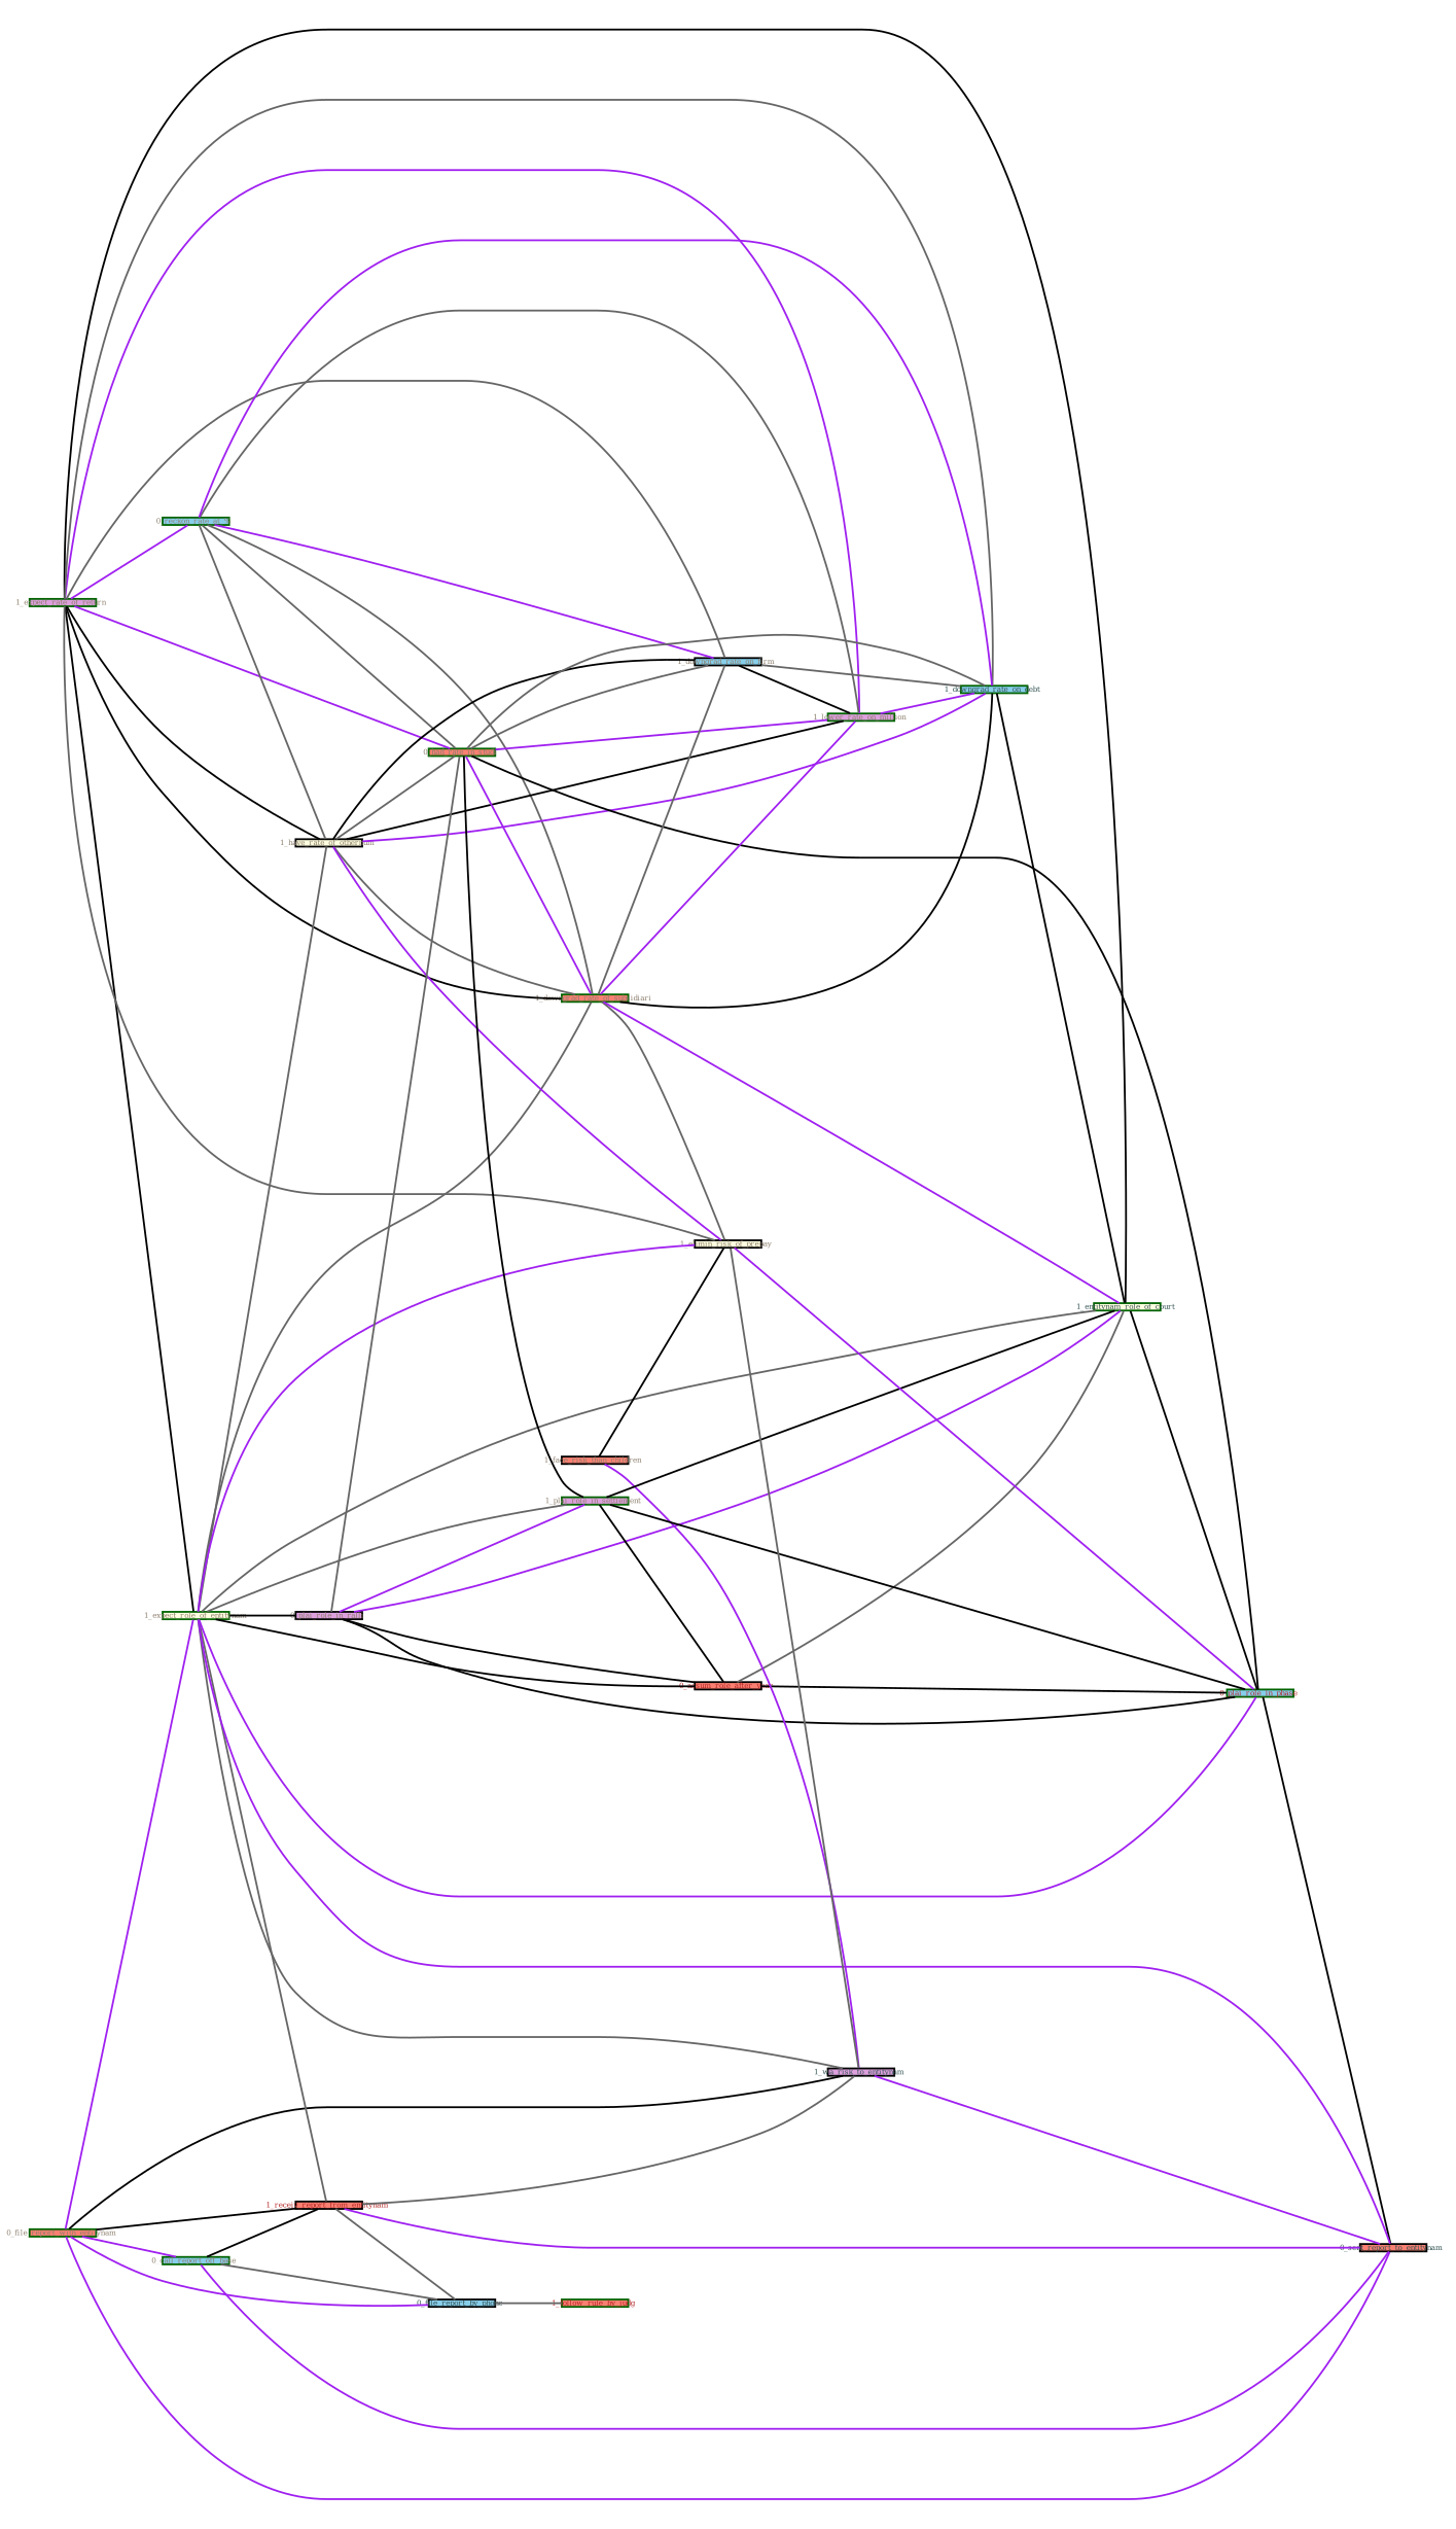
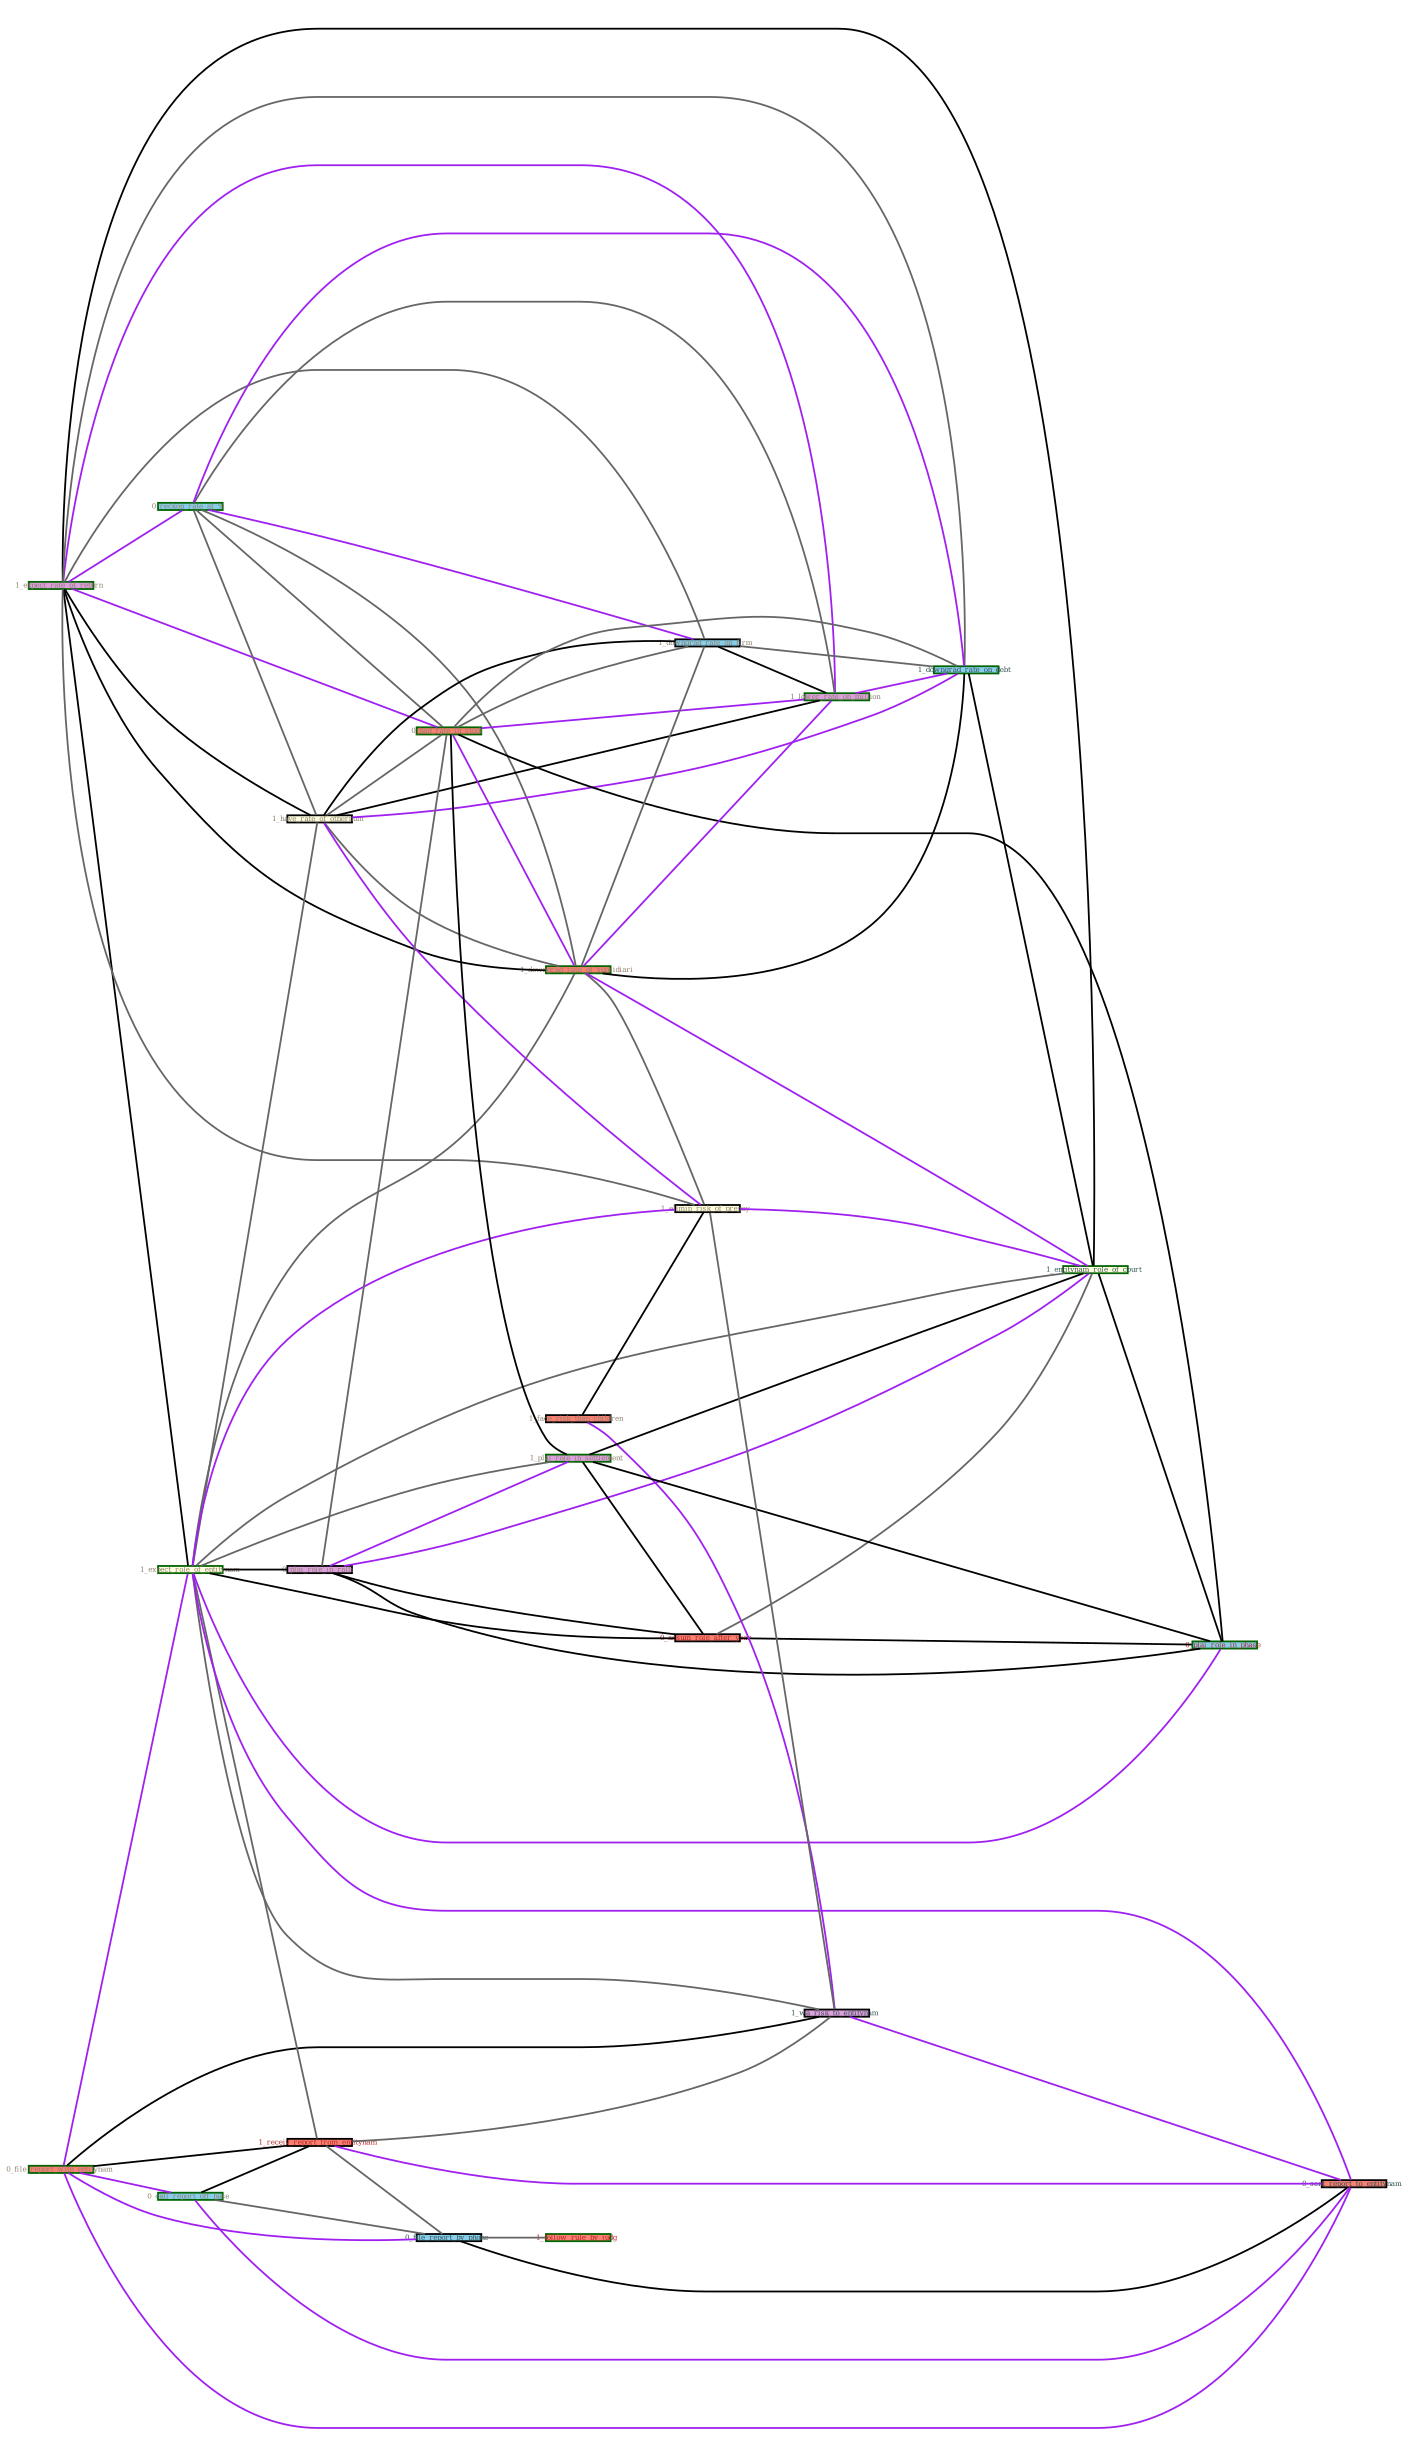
  graph {
    rankdir=LR
    node [color=darkgreen fillcolor=salmon fixedsize=true fontcolor="#8b7d6b" fontsize=4 shape=polygon style=filled]
    edge [color=gray40 w=1]
    "1_receiv_report_from_entitynam " [color=black fontcolor="#b22222" height=.06 width=.5]
    "0_assum_role_after_year " [color=black fontcolor="#b22222" height=.06 width=.5]
    "1_follow_rule_by_judg " [fontcolor="#b22222" height=.06 width=.5]
    "0_plai_role_in_phase " [fillcolor=skyblue fontcolor="#b22222" height=.06 width=.5]
    "0_file_report_with_entitynam " [height=.06 width=.5]
    "1_expect_rate_of_return " [fillcolor=plum height=.06 width=.5]
    n7 [fillcolor=lightyellow height=.06 label="1_expect_role_of_entitynam" width=.5]
    "0_reckon_rate_at_% " [fillcolor=skyblue height=.06 width=.5]
    "1_have_rate_of_othernum " [color=black fillcolor=lightyellow height=.06 width=.5]
    "0_plai_role_in_ralli " [color=black fillcolor=plum height=.06 width=.5]
    "0_had_rate_in_studi " [height=.06 width=.5]
    "1_face_risk_than_children " [color=black height=.06 width=.5]
    "1_plai_role_in_settlement " [fillcolor=plum height=.06 width=.5]
    "0_call_report_off_base " [fillcolor=skyblue height=.06 width=.5]
    "1_downgrad_rate_of_subsidiari " [height=.06 width=.5]
    "1_downgrad_rate_on_firm " [color=black fillcolor=skyblue height=.06 width=.5]
    "1_lower_rate_on_million " [fillcolor=plum height=.06 width=.5]
    "1_elimin_risk_of_prepay " [color=black fillcolor=lightyellow height=.06 width=.5]
    "0_file_report_by_phone " [color=black fillcolor=skyblue fontcolor="#2f4f4f" height=.06 width=.5]
    "1_wa_risk_to_entitynam " [color=black fillcolor=plum fontcolor="#2f4f4f" height=.06 width=.5]
    "0_sent_report_to_entitynam " [color=black fontcolor="#2f4f4f" height=.06 width=.5]
    "1_entitynam_role_of_court " [fillcolor=lightyellow fontcolor="#2f4f4f" height=.06 width=.5]
    "1_downgrad_rate_on_debt " [fillcolor=skyblue fontcolor="#2f4f4f" height=.06 width=.5]
    subgraph sub_1 {
      "1_receiv_report_from_entitynam "
      "0_assum_role_after_year "
      "1_follow_rule_by_judg "
      "0_plai_role_in_phase "
    }
    subgraph sub_2 {
      "0_file_report_with_entitynam "
      "1_expect_rate_of_return "
      n7
      "0_reckon_rate_at_% "
      "1_have_rate_of_othernum "
      "0_plai_role_in_ralli "
      "0_had_rate_in_studi "
      "1_face_risk_than_children "
      "1_plai_role_in_settlement "
      "0_call_report_off_base "
      "1_downgrad_rate_of_subsidiari "
      "1_downgrad_rate_on_firm "
      "1_lower_rate_on_million "
      "1_elimin_risk_of_prepay "
    }
    "1_receiv_report_from_entitynam " -- "0_file_report_by_phone "
    "1_receiv_report_from_entitynam " -- "1_wa_risk_to_entitynam "
    "1_receiv_report_from_entitynam " -- "0_sent_report_to_entitynam " [color=purple w=2]
    "0_assum_role_after_year " -- "0_plai_role_in_phase " [color=black]
    "0_assum_role_after_year " -- "1_entitynam_role_of_court "
    "0_file_report_with_entitynam " -- "1_receiv_report_from_entitynam " [color=black w=2]
    "0_file_report_with_entitynam " -- n7 [color=purple]
    "0_file_report_with_entitynam " -- "0_call_report_off_base " [color=purple]
    "0_file_report_with_entitynam " -- "0_file_report_by_phone " [color=purple w=2]
    "0_file_report_with_entitynam " -- "1_wa_risk_to_entitynam " [color=black]
    "0_file_report_with_entitynam " -- "0_sent_report_to_entitynam " [color=purple w=2]
    "1_expect_rate_of_return " -- n7 [color=black]
    "1_expect_rate_of_return " -- "0_reckon_rate_at_% " [color=purple]
    "1_expect_rate_of_return " -- "1_have_rate_of_othernum " [color=black w=2]
    "1_expect_rate_of_return " -- "0_had_rate_in_studi " [color=purple]
    "1_expect_rate_of_return " -- "1_downgrad_rate_of_subsidiari " [color=black w=2]
    "1_expect_rate_of_return " -- "1_downgrad_rate_on_firm "
    "1_expect_rate_of_return " -- "1_lower_rate_on_million " [color=purple]
    "1_expect_rate_of_return " -- "1_elimin_risk_of_prepay "
    "1_expect_rate_of_return " -- "1_entitynam_role_of_court " [color=black]
    "1_expect_rate_of_return " -- "1_downgrad_rate_on_debt "
    n7 -- "1_receiv_report_from_entitynam "
    n7 -- "0_assum_role_after_year " [color=black]
    n7 -- "0_plai_role_in_phase " [color=purple w=2]
    n7 -- "1_have_rate_of_othernum "
    n7 -- "0_plai_role_in_ralli " [color=black w=2]
    n7 -- "1_plai_role_in_settlement " [w=2]
    n7 -- "1_downgrad_rate_of_subsidiari "
    n7 -- "1_elimin_risk_of_prepay " [color=purple]
    n7 -- "1_wa_risk_to_entitynam "
    n7 -- "0_sent_report_to_entitynam " [color=purple]
    n7 -- "1_entitynam_role_of_court " [w=2]
    "0_reckon_rate_at_% " -- "1_have_rate_of_othernum "
    "0_reckon_rate_at_% " -- "0_had_rate_in_studi "
    "0_reckon_rate_at_% " -- "1_downgrad_rate_of_subsidiari "
    "0_reckon_rate_at_% " -- "1_downgrad_rate_on_firm " [color=purple]
    "0_reckon_rate_at_% " -- "1_lower_rate_on_million "
    "0_reckon_rate_at_% " -- "1_downgrad_rate_on_debt " [color=purple]
    "1_have_rate_of_othernum " -- "0_had_rate_in_studi "
    "1_have_rate_of_othernum " -- "1_downgrad_rate_of_subsidiari " [w=2]
    "1_have_rate_of_othernum " -- "1_downgrad_rate_on_firm " [color=black]
    "1_have_rate_of_othernum " -- "1_lower_rate_on_million " [color=black]
    "1_have_rate_of_othernum " -- "1_elimin_risk_of_prepay " [color=purple]
    "1_have_rate_of_othernum " -- "1_downgrad_rate_on_debt " [color=purple]
    "0_plai_role_in_ralli " -- "0_assum_role_after_year " [color=black]
    "0_plai_role_in_ralli " -- "0_plai_role_in_phase " [color=black w=3]
    "0_plai_role_in_ralli " -- "0_had_rate_in_studi "
    "0_plai_role_in_ralli " -- "1_plai_role_in_settlement " [color=purple w=3]
    "0_plai_role_in_ralli " -- "1_entitynam_role_of_court " [color=purple]
    "0_had_rate_in_studi " -- "0_plai_role_in_phase " [color=black]
    "0_had_rate_in_studi " -- "1_plai_role_in_settlement " [color=black]
    "0_had_rate_in_studi " -- "1_downgrad_rate_of_subsidiari " [color=purple]
    "0_had_rate_in_studi " -- "1_downgrad_rate_on_firm "
    "0_had_rate_in_studi " -- "1_lower_rate_on_million " [color=purple]
    "0_had_rate_in_studi " -- "1_downgrad_rate_on_debt "
    "1_face_risk_than_children " -- "1_elimin_risk_of_prepay " [color=black]
    "1_face_risk_than_children " -- "1_wa_risk_to_entitynam " [color=purple]
    "1_plai_role_in_settlement " -- "0_assum_role_after_year " [color=black]
    "1_plai_role_in_settlement " -- "0_plai_role_in_phase " [color=black w=3]
    "1_plai_role_in_settlement " -- "1_entitynam_role_of_court " [color=black]
    "0_call_report_off_base " -- "1_receiv_report_from_entitynam " [color=black]
    "0_call_report_off_base " -- "0_file_report_by_phone "
    "0_call_report_off_base " -- "0_sent_report_to_entitynam " [color=purple]
    "1_downgrad_rate_of_subsidiari " -- "1_downgrad_rate_on_firm " [w=2]
    "1_downgrad_rate_of_subsidiari " -- "1_lower_rate_on_million " [color=purple]
    "1_downgrad_rate_of_subsidiari " -- "1_elimin_risk_of_prepay "
    "1_downgrad_rate_of_subsidiari " -- "1_entitynam_role_of_court " [color=purple]
    "1_downgrad_rate_of_subsidiari " -- "1_downgrad_rate_on_debt " [color=black w=2]
    "1_downgrad_rate_on_firm " -- "1_lower_rate_on_million " [color=black w=2]
    "1_downgrad_rate_on_firm " -- "1_downgrad_rate_on_debt " [w=3]
    "1_lower_rate_on_million " -- "1_downgrad_rate_on_debt " [color=purple w=2]
    "1_elimin_risk_of_prepay " -- "1_wa_risk_to_entitynam "
-   "1_elimin_risk_of_prepay " -- "0_plai_role_in_phase " [color=purple]
+   "1_elimin_risk_of_prepay " -- "1_entitynam_role_of_court " [color=purple]
    "0_file_report_by_phone " -- "1_follow_rule_by_judg "
-   "0_plai_role_in_phase " -- "0_sent_report_to_entitynam " [color=black]
+   "0_file_report_by_phone " -- "0_sent_report_to_entitynam " [color=black]
    "1_wa_risk_to_entitynam " -- "0_sent_report_to_entitynam " [color=purple w=2]
    "1_entitynam_role_of_court " -- "0_plai_role_in_phase " [color=black]
    "1_downgrad_rate_on_debt " -- "1_entitynam_role_of_court " [color=black]
  }
